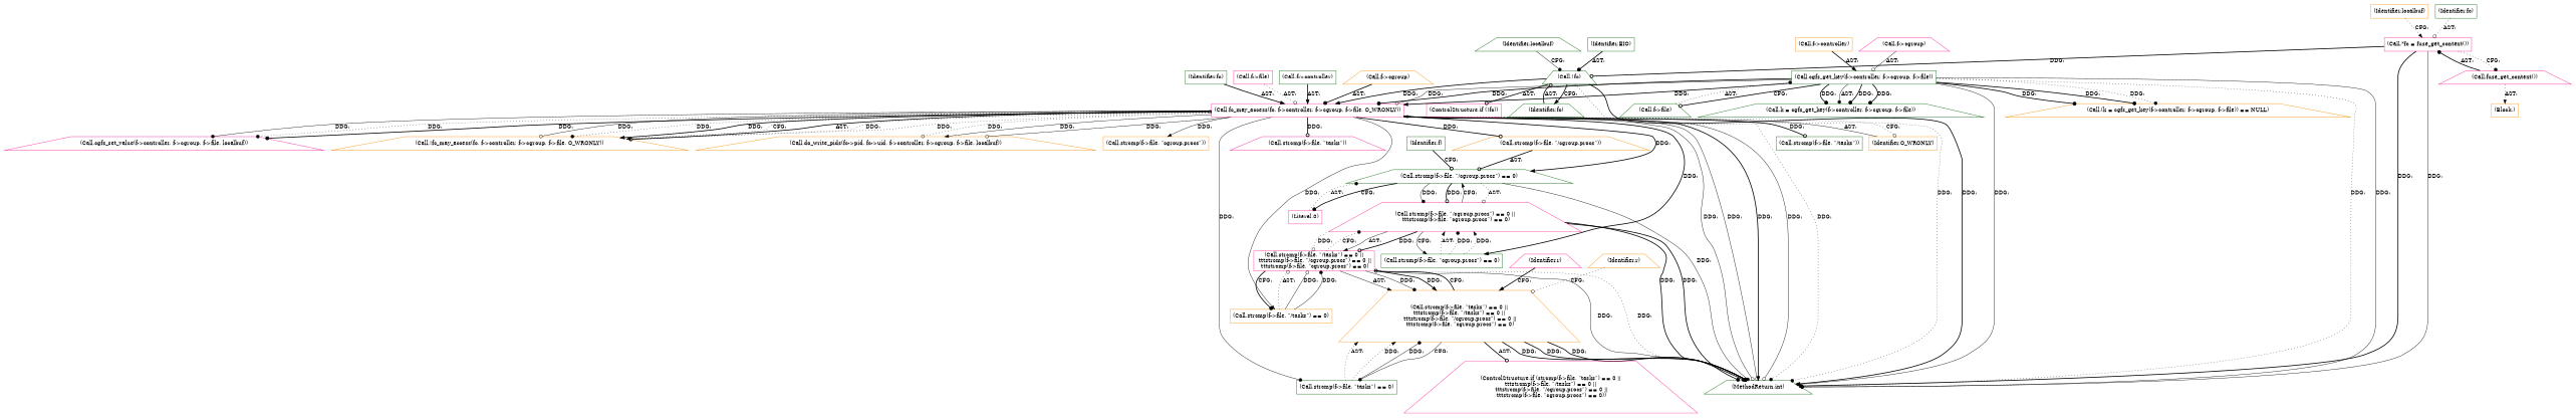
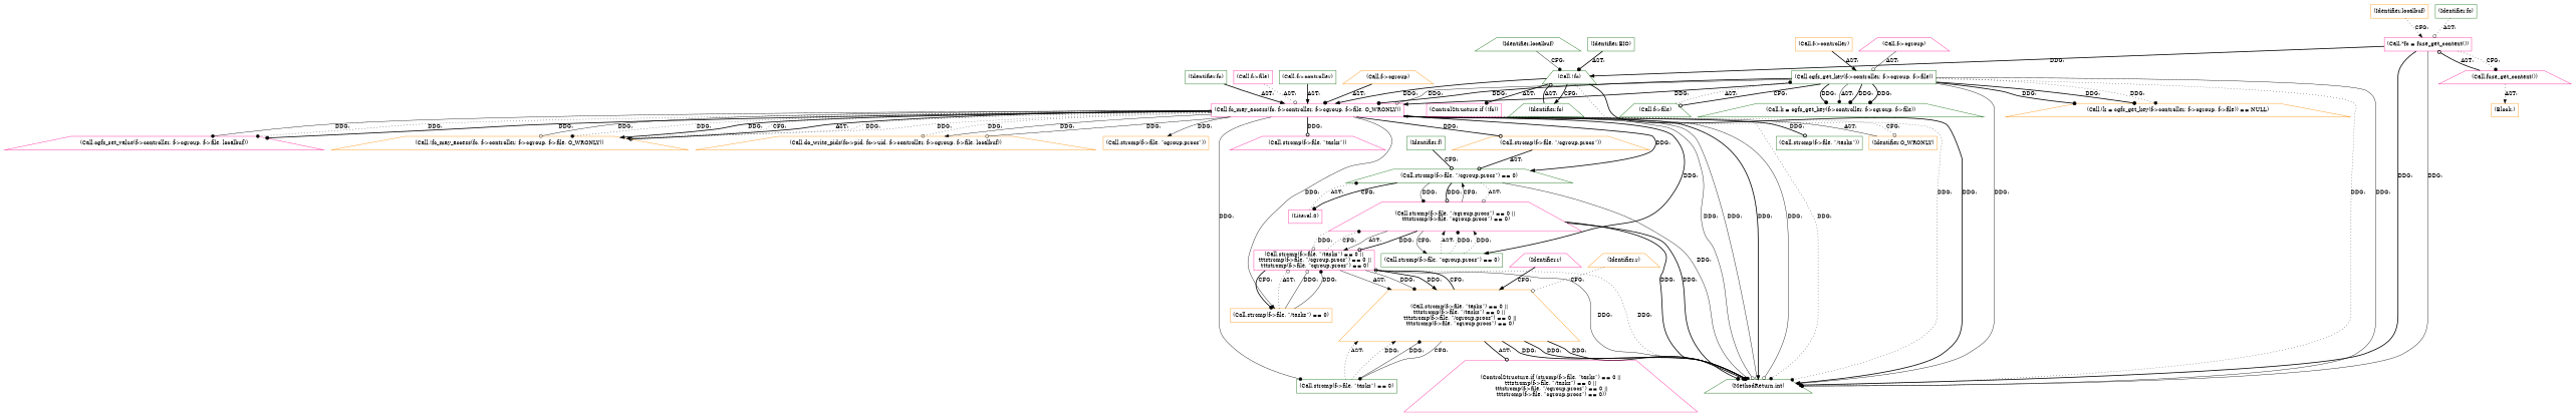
  digraph {
    node [color=darkgreen shape=trapezium]
    edge [arrowhead=dot style=bold]
    n1 [label="(Call,strcmp(f->file, \"/cgroup.procs\") == 0)"]
    n2 [color=deeppink label="(Call,strcmp(f->file, \"/cgroup.procs\") == 0 ||\n \t\t\tstrcmp(f->file, \"cgroup.procs\") == 0)"]
    n3 [color=deeppink label="(Literal,0)" shape=box]
    n4 [label="(MethodReturn,int)"]
    n5 [label="(Call,strcmp(f->file, \"cgroup.procs\") == 0)" shape=box]
    n6 [color=deeppink label="(Call,strcmp(f->file, \"/tasks\") == 0 ||\n \t\t\tstrcmp(f->file, \"/cgroup.procs\") == 0 ||\n \t\t\tstrcmp(f->file, \"cgroup.procs\") == 0)" shape=box]
    n7 [color=deeppink label="(Call,fc_may_access(fc, f->controller, f->cgroup, f->file, O_WRONLY))" shape=box]
    n8 [label="(Call,strcmp(f->file, \"tasks\") == 0)" shape=box]
    n9 [label="(Call,strcmp(f->file, \"/tasks\"))" shape=box]
    n10 [color=darkorange label="(Identifier,O_WRONLY)" shape=box]
    n11 [color=darkorange label="(Call,strcmp(f->file, \"/cgroup.procs\"))"]
    n12 [color=deeppink label="(Call,cgfs_set_value(f->controller, f->cgroup, f->file, localbuf))"]
    n13 [color=darkorange label="(Call,!fc_may_access(fc, f->controller, f->cgroup, f->file, O_WRONLY))"]
    n14 [color=darkorange label="(Call,do_write_pids(fc->pid, fc->uid, f->controller, f->cgroup, f->file, localbuf))"]
    n15 [color=darkorange label="(Call,strcmp(f->file, \"cgroup.procs\"))" shape=box]
    n16 [color=darkorange label="(Call,strcmp(f->file, \"/tasks\") == 0)" shape=box]
    n17 [color=deeppink label="(Call,strcmp(f->file, \"tasks\"))"]
    n18 [color=darkorange label="(Call,strcmp(f->file, \"tasks\") == 0 ||\n\t\t\tstrcmp(f->file, \"/tasks\") == 0 ||\n \t\t\tstrcmp(f->file, \"/cgroup.procs\") == 0 ||\n \t\t\tstrcmp(f->file, \"cgroup.procs\") == 0)"]
    n19 [label="(Call,!fc)"]
    n20 [label="(Identifier,fc)"]
    n21 [color=deeppink label="(ControlStructure,if (!fc))" shape=box]
    n22 [color=deeppink label="(Call,*fc = fuse_get_context())" shape=box]
    n23 [color=deeppink label="(Call,fuse_get_context())"]
    n24 [color=darkorange label="(Block,)" shape=box]
    n25 [label="(Call,cgfs_get_key(f->controller, f->cgroup, f->file))" shape=box]
    n26 [label="(Call,f->file)"]
    n27 [label="(Call,k = cgfs_get_key(f->controller, f->cgroup, f->file))"]
    n28 [color=darkorange label="(Call,(k = cgfs_get_key(f->controller, f->cgroup, f->file)) == NULL)"]
    n29 [color=deeppink label="(ControlStructure,if (strcmp(f->file, \"tasks\") == 0 ||\n\t\t\tstrcmp(f->file, \"/tasks\") == 0 ||\n \t\t\tstrcmp(f->file, \"/cgroup.procs\") == 0 ||\n \t\t\tstrcmp(f->file, \"cgroup.procs\") == 0))"]
    n30 [color=deeppink label="(Call,f->cgroup)"]
    n31 [color=darkorange label="(Identifier,localbuf)" shape=box]
    n32 [color=darkorange label="(Call,f->cgroup)"]
    n33 [label="(Identifier,fc)" shape=box]
    n34 [label="(Identifier,EIO)" shape=box]
    n35 [color=deeppink label="(Call,f->file)" shape=box]
    n36 [color=deeppink label="(Identifier,r)"]
    n37 [label="(Identifier,f)" shape=box]
    n38 [color=darkorange label="(Call,f->controller)" shape=box]
    n39 [label="(Call,f->controller)" shape=box]
    n40 [label="(Identifier,localbuf)"]
    n41 [color=darkorange label="(Identifier,r)"]
    n42 [label="(Identifier,fc)" shape=box]
    n1 -> n2 [arrowhead=odot label="AST: " style=dotted]
    n1 -> n2 [label="DDG: " style=solid]
    n1 -> n2 [arrowhead=odot label="DDG: "]
    n1 -> n3 [label="CFG: "]
    n1 -> n4 [label="DDG: " style=solid]
    n2 -> n1 [arrowhead=normal label="CFG: " style=solid]
    n2 -> n4 [label="DDG: "]
    n2 -> n4 [label="DDG: "]
    n2 -> n5 [arrowhead=normal label="CFG: " style=solid]
    n2 -> n6 [arrowhead=normal label="AST: " style=solid]
    n2 -> n6 [arrowhead=odot label="DDG: "]
    n2 -> n6 [arrowhead=odot label="DDG: " style=dotted]
    n3 -> n1 [label="AST: " style=dotted]
    n5 -> n2 [arrowhead=normal label="AST: " style=dotted]
    n5 -> n2 [label="DDG: " style=dotted]
    n5 -> n2 [arrowhead=normal label="DDG: " style=dotted]
    n6 -> n2 [label="CFG: " style=dotted]
    n6 -> n4 [label="DDG: " style=dotted]
    n6 -> n4 [arrowhead=odot label="DDG: " style=solid]
    n6 -> n16 [label="CFG: "]
    n6 -> n18 [arrowhead=normal label="AST: " style=solid]
    n6 -> n18 [label="DDG: " style=solid]
    n6 -> n18 [arrowhead=normal label="DDG: "]
    n7 -> n1 [arrowhead=normal label="DDG: "]
    n7 -> n4 [label="DDG: " style=dotted]
    n7 -> n4 [arrowhead=odot label="DDG: " style=solid]
    n7 -> n4 [arrowhead=odot label="DDG: " style=solid]
    n7 -> n4 [arrowhead=normal label="DDG: "]
    n7 -> n4 [arrowhead=odot label="DDG: " style=solid]
    n7 -> n5 [arrowhead=normal label="DDG: "]
    n7 -> n8 [label="DDG: " style=solid]
    n7 -> n9 [arrowhead=odot label="DDG: "]
    n7 -> n10 [arrowhead=odot label="CFG: " style=dotted]
    n7 -> n11 [arrowhead=odot label="DDG: "]
    n7 -> n12 [label="DDG: " style=solid]
    n7 -> n12 [label="DDG: " style=dotted]
    n7 -> n12 [label="DDG: "]
    n7 -> n13 [arrowhead=odot label="AST: "]
    n7 -> n13 [arrowhead=normal label="DDG: " style=dotted]
    n7 -> n13 [arrowhead=normal label="DDG: " style=dotted]
    n7 -> n13 [arrowhead=odot label="DDG: " style=solid]
    n7 -> n13 [label="DDG: " style=dotted]
    n7 -> n13 [arrowhead=normal label="DDG: "]
    n7 -> n14 [arrowhead=normal label="DDG: " style=solid]
    n7 -> n14 [arrowhead=odot label="DDG: " style=solid]
    n7 -> n14 [arrowhead=odot label="DDG: " style=dotted]
    n7 -> n15 [arrowhead=normal label="DDG: " style=solid]
    n7 -> n16 [arrowhead=normal label="DDG: " style=solid]
    n7 -> n17 [arrowhead=odot label="DDG: "]
    n8 -> n18 [arrowhead=normal label="AST: " style=dotted]
    n8 -> n18 [arrowhead=normal label="DDG: " style=dotted]
    n8 -> n18 [label="DDG: " style=solid]
    n10 -> n7 [arrowhead=normal label="AST: " style=solid]
    n11 -> n1 [arrowhead=odot label="AST: "]
    n13 -> n7 [arrowhead=odot label="CFG: " style=dotted]
    n16 -> n6 [arrowhead=odot label="AST: " style=dotted]
    n16 -> n6 [arrowhead=odot label="DDG: " style=solid]
    n16 -> n6 [label="DDG: " style=solid]
    n18 -> n4 [label="DDG: "]
    n18 -> n4 [arrowhead=odot label="DDG: "]
    n18 -> n4 [label="DDG: "]
    n18 -> n6 [arrowhead=odot label="CFG: "]
    n18 -> n8 [label="CFG: " style=solid]
    n18 -> n29 [arrowhead=odot label="AST: "]
    n19 -> n4 [arrowhead=normal label="DDG: "]
    n19 -> n4 [label="DDG: " style=dotted]
    n19 -> n7 [arrowhead=normal label="DDG: "]
    n19 -> n20 [arrowhead=normal label="CFG: "]
-   n19 -> n21 [arrowhead=odot label="AST: "]
+   n19 -> n21 [label="AST: "]
    n20 -> n19 [arrowhead=odot label="AST: "]
    n22 -> n4 [label="DDG: " style=solid]
    n22 -> n4 [arrowhead=odot label="DDG: "]
-   n22 -> n19 [arrowhead=odot label="DDG: "]
+   n22 -> n19 [arrowhead=normal label="DDG: "]
    n22 -> n23 [label="CFG: " style=dotted]
-   n23 -> n22 [label="AST: "]
+   n23 -> n22 [arrowhead=odot label="AST: "]
    n23 -> n24 [arrowhead=normal label="AST: " style=dotted]
    n25 -> n4 [label="DDG: " style=solid]
    n25 -> n4 [label="DDG: " style=solid]
    n25 -> n4 [label="DDG: " style=dotted]
    n25 -> n7 [arrowhead=odot label="DDG: " style=solid]
    n25 -> n7 [label="DDG: "]
    n25 -> n7 [arrowhead=normal label="DDG: "]
    n25 -> n26 [arrowhead=odot label="CFG: "]
    n25 -> n27 [label="AST: " style=solid]
    n25 -> n27 [label="DDG: "]
    n25 -> n27 [label="DDG: "]
    n25 -> n27 [label="DDG: "]
    n25 -> n28 [label="DDG: "]
    n25 -> n28 [label="DDG: " style=dotted]
    n25 -> n28 [label="DDG: "]
    n26 -> n25 [label="AST: " style=dotted]
    n30 -> n25 [arrowhead=odot label="AST: " style=solid]
    n31 -> n22 [arrowhead=normal label="CFG: " style=dotted]
    n32 -> n7 [label="AST: "]
    n33 -> n7 [arrowhead=normal label="AST: "]
    n34 -> n19 [label="AST: "]
    n35 -> n7 [arrowhead=odot label="AST: " style=dotted]
    n36 -> n18 [arrowhead=normal label="CFG: "]
    n37 -> n1 [arrowhead=odot label="CFG: "]
    n38 -> n25 [arrowhead=normal label="AST: "]
    n39 -> n7 [arrowhead=normal label="AST: "]
    n40 -> n19 [label="CFG: " style=solid]
    n41 -> n18 [arrowhead=odot label="CFG: " style=dotted]
    n42 -> n22 [arrowhead=odot label="AST: " style=dotted]
  }
